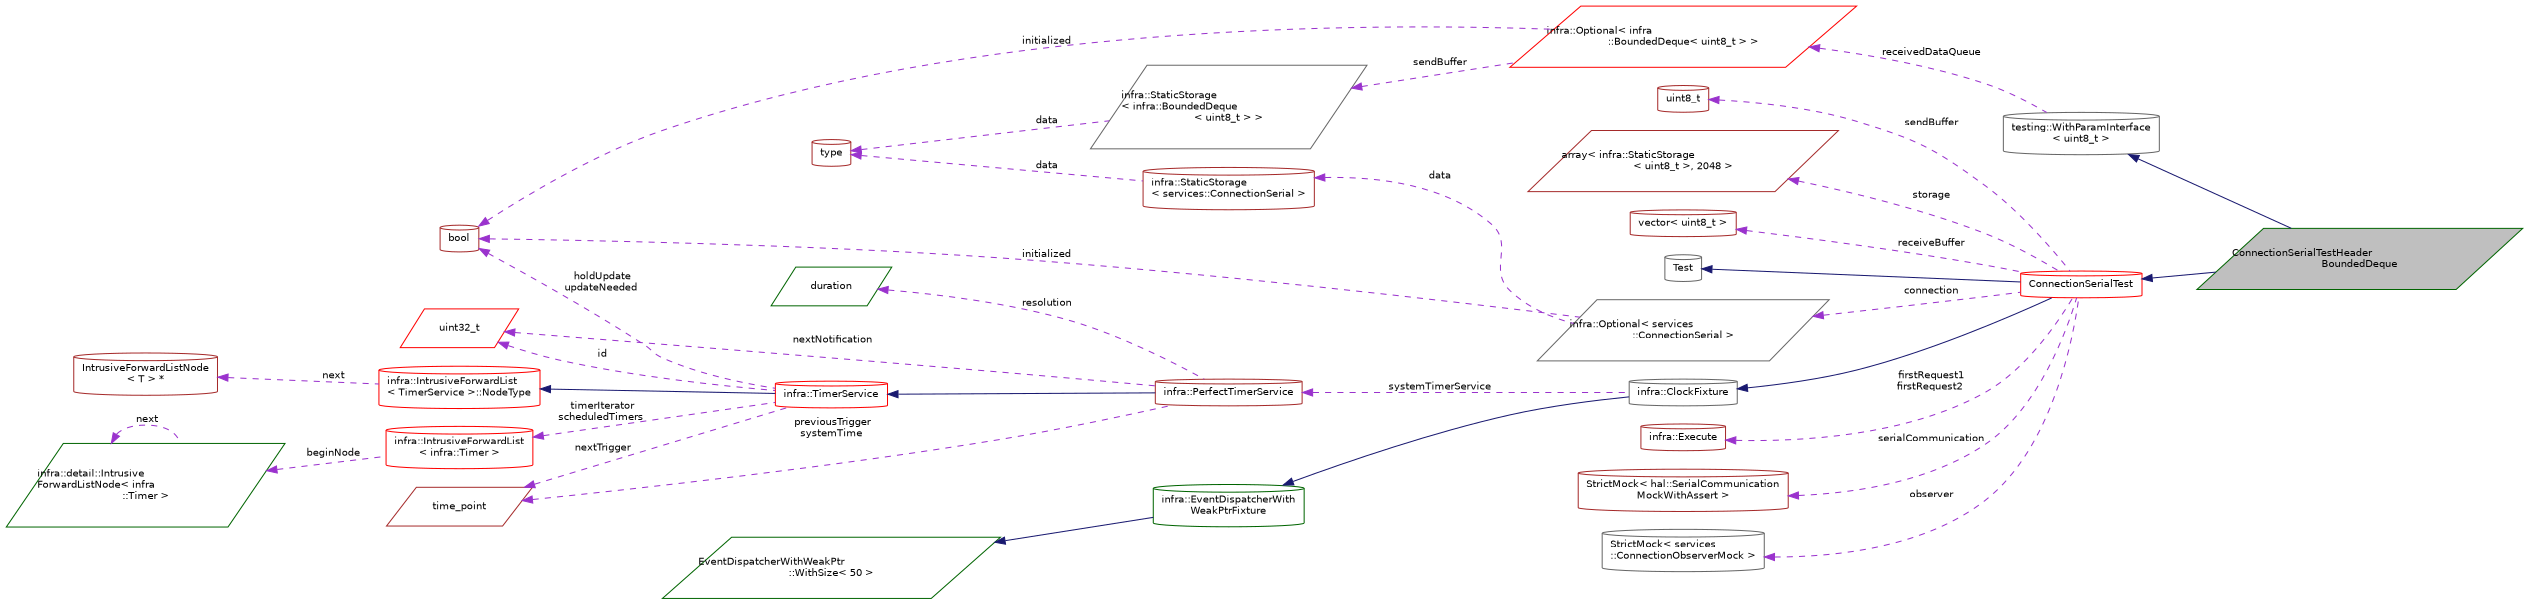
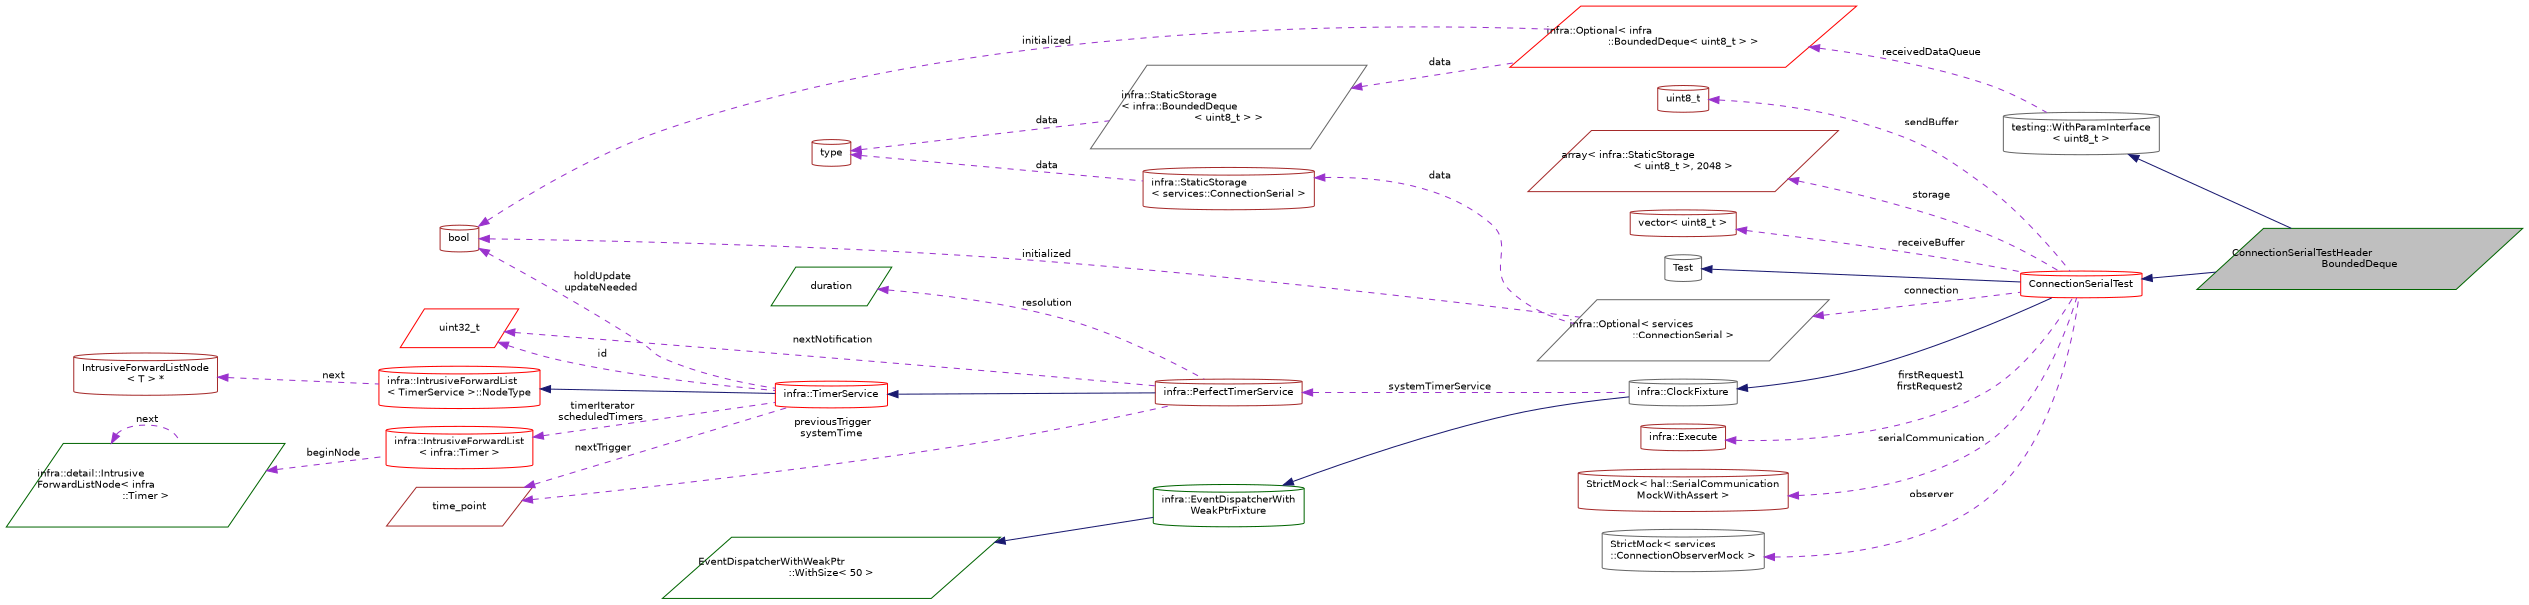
  digraph {
    rankdir=LR
    node [color=brown fillcolor=white fontname=Helvetica fontsize=10 shape=cylinder style=filled]
    edge [color=darkorchid3 dir=back fontname=Helvetica fontsize=10 labelfontname=Helvetica labelfontsize=10 style=dashed]
    n1 [color=darkgreen fillcolor=grey75 fontcolor=black height=0.2 label="ConnectionSerialTestHeader\lBoundedDeque" shape=parallelogram width=0.4]
    n2 [color=red height=0.2 label=ConnectionSerialTest width=0.4]
    n3 [color=gray40 height=0.2 label=Test width=0.4]
    n4 [color=gray40 height=0.2 label="infra::ClockFixture" width=0.4]
    n5 [color=darkgreen height=0.2 label="infra::EventDispatcherWith\lWeakPtrFixture" width=0.4]
    n6 [color=darkgreen height=0.2 label="EventDispatcherWithWeakPtr\l::WithSize\< 50 \>" shape=parallelogram width=0.4]
    n7 [height=0.2 label="infra::PerfectTimerService" width=0.4]
    n8 [color=red height=0.2 label="infra::TimerService" width=0.4]
    n9 [color=red height=0.2 label="infra::IntrusiveForwardList\l\< TimerService \>::NodeType" width=0.4]
    n10 [height=0.2 label="IntrusiveForwardListNode\l\< T \> *" width=0.4]
    n11 [height=0.2 label=time_point shape=parallelogram width=0.4]
    n12 [color=red height=0.2 label="infra::IntrusiveForwardList\l\< infra::Timer \>" width=0.4]
    n13 [color=darkgreen height=0.2 label="infra::detail::Intrusive\lForwardListNode\< infra\l::Timer \>" shape=parallelogram width=0.4]
    n14 [color=red height=0.2 label=uint32_t shape=parallelogram width=0.4]
    n15 [height=0.2 label=bool width=0.4]
    n16 [color=gray40 height=0.2 label="infra::Optional\< services\l::ConnectionSerial \>" shape=parallelogram width=0.4]
    n17 [color=red height=0.2 label="infra::Optional\< infra\l::BoundedDeque\< uint8_t \> \>" shape=parallelogram width=0.4]
    n18 [color=gray40 height=0.2 label="testing::WithParamInterface\l\< uint8_t \>" width=0.4]
    n19 [color=darkgreen height=0.2 label=duration shape=parallelogram width=0.4]
    n20 [height=0.2 label="infra::Execute" width=0.4]
    n21 [height=0.2 label="infra::StaticStorage\l\< services::ConnectionSerial \>" width=0.4]
    n22 [height=0.2 label=type width=0.4]
    n23 [color=gray40 height=0.2 label="infra::StaticStorage\l\< infra::BoundedDeque\l\< uint8_t \> \>" shape=parallelogram width=0.4]
    n24 [height=0.2 label="StrictMock\< hal::SerialCommunication\lMockWithAssert \>" width=0.4]
    n25 [color=gray40 height=0.2 label="StrictMock\< services\l::ConnectionObserverMock \>" width=0.4]
    n26 [height=0.2 label=uint8_t width=0.4]
    n27 [height=0.2 label="array\< infra::StaticStorage\l\< uint8_t \>, 2048 \>" shape=parallelogram width=0.4]
    n28 [height=0.2 label="vector\< uint8_t \>" width=0.4]
    n2 -> n1 [color=midnightblue style=solid]
    n3 -> n2 [color=midnightblue style=solid]
    n4 -> n2 [color=midnightblue style=solid]
    n5 -> n4 [color=midnightblue style=solid]
    n6 -> n5 [color=midnightblue style=solid]
    n7 -> n4 [label=" systemTimerService"]
    n8 -> n7 [color=midnightblue style=solid]
    n9 -> n8 [color=midnightblue style=solid]
    n10 -> n9 [label=" next"]
    n11 -> n7 [label=" previousTrigger\nsystemTime"]
    n11 -> n8 [label=" nextTrigger"]
    n12 -> n8 [label=" timerIterator\nscheduledTimers"]
    n13 -> n12 [label=" beginNode"]
    n13 -> n13 [label=" next"]
    n14 -> n7 [label=" nextNotification"]
    n14 -> n8 [label=" id"]
    n15 -> n8 [label=" holdUpdate\nupdateNeeded"]
    n15 -> n16 [label=" initialized"]
    n15 -> n17 [label=" initialized"]
    n16 -> n2 [label=" connection"]
    n17 -> n18 [label=" receivedDataQueue"]
    n18 -> n1 [color=midnightblue style=solid]
    n19 -> n7 [label=" resolution"]
    n20 -> n2 [label=" firstRequest1\nfirstRequest2"]
    n21 -> n16 [label=" data"]
    n22 -> n21 [label=" data"]
    n22 -> n23 [label=" data"]
-   n23 -> n17 [label=" sendBuffer"]
+   n23 -> n17 [label=" data"]
    n24 -> n2 [label=" serialCommunication"]
    n25 -> n2 [label=" observer"]
    n26 -> n2 [label=" sendBuffer"]
    n27 -> n2 [label=" storage"]
    n28 -> n2 [label=" receiveBuffer"]
  }
